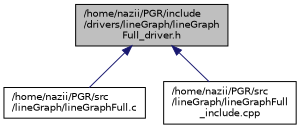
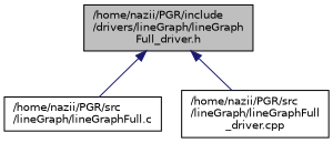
  digraph {
    node [color=black fillcolor=white fontname=Helvetica fontsize=10 shape=record style=filled]
    edge [color=midnightblue dir=back fontname=Helvetica fontsize=10 labelfontname=Helvetica labelfontsize=10 style=solid]
    n1 [fillcolor=grey75 fontcolor=black height=0.2 label="/home/nazii/PGR/include\l/drivers/lineGraph/lineGraph\lFull_driver.h" width=0.4]
    n2 [height=0.2 label="/home/nazii/PGR/src\l/lineGraph/lineGraphFull.c" width=0.4]
-   n3 [height=0.2 label="/home/nazii/PGR/src\l/lineGraph/lineGraphFull\l_include.cpp" width=0.4]
+   n3 [height=0.2 label="/home/nazii/PGR/src\l/lineGraph/lineGraphFull\l_driver.cpp" width=0.4]
    n1 -> n2
    n1 -> n3
  }
